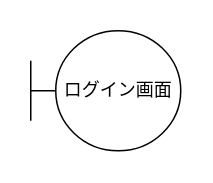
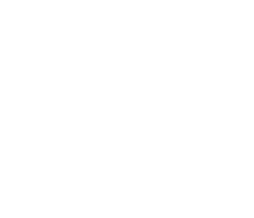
  <mxCell id="0" />
  <mxCell id="1" parent="0" />
- <mxCell id="2" value="ログイン画面" style="shape=umlBoundary;whiteSpace=wrap;html=1;" vertex="1" parent="1"><mxGeometry x="20" y="20" width="100" height="80" as="geometry" /></mxCell>
